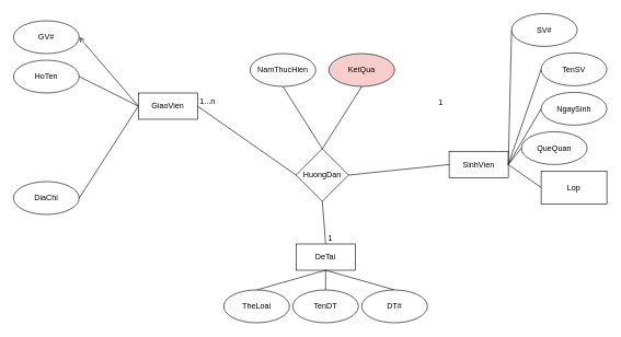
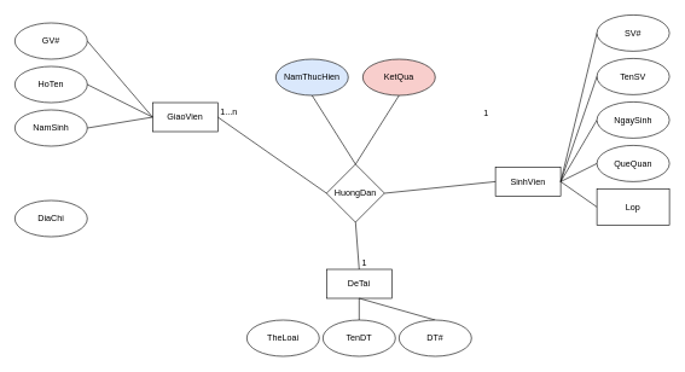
  <mxCell id="0" />
  <mxCell id="1" parent="0" />
  <mxCell id="2" value="GiaoVien" style="rounded=0;whiteSpace=wrap;html=1;" vertex="1" parent="1"><mxGeometry x="210" y="141" width="90" height="40" as="geometry" /></mxCell>
- <mxCell id="3" value="" style="endArrow=open;html=1;rounded=0;exitX=0;exitY=0.5;exitDx=0;exitDy=0;entryX=1;entryY=0.5;entryDx=0;entryDy=0;" edge="1" parent="1" source="2" target="4"><mxGeometry width="50" height="50" relative="1" as="geometry"><mxPoint x="250" y="271" as="sourcePoint" /><mxPoint x="20" y="41" as="targetPoint" /></mxGeometry></mxCell>
+ <mxCell id="3" value="" style="endArrow=none;html=1;rounded=0;exitX=0;exitY=0.5;exitDx=0;exitDy=0;entryX=1;entryY=0.5;entryDx=0;entryDy=0;" edge="1" parent="1" source="2" target="4"><mxGeometry width="50" height="50" relative="1" as="geometry"><mxPoint x="250" y="271" as="sourcePoint" /><mxPoint x="20" y="41" as="targetPoint" /></mxGeometry></mxCell>
  <mxCell id="4" value="GV#" style="ellipse;whiteSpace=wrap;html=1;" vertex="1" parent="1"><mxGeometry x="20" y="31" width="100" height="50" as="geometry" /></mxCell>
  <mxCell id="5" value="HoTen" style="ellipse;whiteSpace=wrap;html=1;" vertex="1" parent="1"><mxGeometry x="20" y="91" width="100" height="50" as="geometry" /></mxCell>
  <mxCell id="6" value="" style="endArrow=none;html=1;rounded=0;entryX=1;entryY=0.5;entryDx=0;entryDy=0;exitX=0;exitY=0.5;exitDx=0;exitDy=0;" edge="1" parent="1" source="2" target="5"><mxGeometry width="50" height="50" relative="1" as="geometry"><mxPoint x="-130" y="161" as="sourcePoint" /><mxPoint x="30" y="66" as="targetPoint" /></mxGeometry></mxCell>
+ <mxCell id="7" value="" style="endArrow=none;html=1;rounded=0;entryX=1;entryY=0.5;entryDx=0;entryDy=0;exitX=0;exitY=0.5;exitDx=0;exitDy=0;" edge="1" target="8" parent="1" source="2"><mxGeometry width="50" height="50" relative="1" as="geometry"><mxPoint x="-40" y="191" as="sourcePoint" /><mxPoint x="30" y="126" as="targetPoint" /></mxGeometry></mxCell>
+ <mxCell id="8" value="NamSinh" style="ellipse;whiteSpace=wrap;html=1;" vertex="1" parent="1"><mxGeometry x="20" y="151" width="100" height="50" as="geometry" /></mxCell>
  <mxCell id="9" value="DiaChi" style="ellipse;whiteSpace=wrap;html=1;" vertex="1" parent="1"><mxGeometry x="20" y="276" width="100" height="50" as="geometry" /></mxCell>
- <mxCell id="10" value="" style="endArrow=none;html=1;rounded=0;entryX=1;entryY=0.5;entryDx=0;entryDy=0;exitX=0;exitY=0.5;exitDx=0;exitDy=0;" edge="1" target="9" parent="1" source="2"><mxGeometry width="50" height="50" relative="1" as="geometry"><mxPoint x="-130" y="161" as="sourcePoint" /><mxPoint x="30" y="186" as="targetPoint" /></mxGeometry></mxCell>
  <mxCell id="11" value="DeTai" style="rounded=0;whiteSpace=wrap;html=1;" vertex="1" parent="1"><mxGeometry x="450" y="371" width="90" height="40" as="geometry" /></mxCell>
  <mxCell id="12" value="" style="endArrow=none;html=1;rounded=0;exitX=0.5;exitY=1;exitDx=0;exitDy=0;entryX=0.5;entryY=0;entryDx=0;entryDy=0;" edge="1" source="11" target="13" parent="1"><mxGeometry width="50" height="50" relative="1" as="geometry"><mxPoint x="500" y="551" as="sourcePoint" /><mxPoint x="270" y="321" as="targetPoint" /></mxGeometry></mxCell>
  <mxCell id="13" value="DT#" style="ellipse;whiteSpace=wrap;html=1;" vertex="1" parent="1"><mxGeometry x="550" y="441" width="100" height="50" as="geometry" /></mxCell>
  <mxCell id="14" value="TenDT" style="ellipse;whiteSpace=wrap;html=1;" vertex="1" parent="1"><mxGeometry x="445" y="441" width="100" height="50" as="geometry" /></mxCell>
  <mxCell id="15" value="" style="endArrow=none;html=1;rounded=0;entryX=0.5;entryY=0;entryDx=0;entryDy=0;exitX=0.5;exitY=1;exitDx=0;exitDy=0;" edge="1" source="11" target="14" parent="1"><mxGeometry width="50" height="50" relative="1" as="geometry"><mxPoint x="240" y="411" as="sourcePoint" /><mxPoint x="280" y="346" as="targetPoint" /></mxGeometry></mxCell>
- <mxCell id="16" value="" style="endArrow=none;html=1;rounded=0;entryX=0.5;entryY=0;entryDx=0;entryDy=0;exitX=0.5;exitY=1;exitDx=0;exitDy=0;" edge="1" source="11" target="17" parent="1"><mxGeometry width="50" height="50" relative="1" as="geometry"><mxPoint x="210" y="471" as="sourcePoint" /><mxPoint x="280" y="406" as="targetPoint" /></mxGeometry></mxCell>
  <mxCell id="17" value="TheLoai" style="ellipse;whiteSpace=wrap;html=1;" vertex="1" parent="1"><mxGeometry x="340" y="441" width="100" height="50" as="geometry" /></mxCell>
  <mxCell id="18" value="SinhVien" style="rounded=0;whiteSpace=wrap;html=1;" vertex="1" parent="1"><mxGeometry x="683" y="230" width="90" height="40" as="geometry" /></mxCell>
  <mxCell id="19" value="" style="endArrow=none;html=1;rounded=0;exitX=1;exitY=0.5;exitDx=0;exitDy=0;entryX=0;entryY=0.5;entryDx=0;entryDy=0;" edge="1" source="18" target="20" parent="1"><mxGeometry width="50" height="50" relative="1" as="geometry"><mxPoint x="1053" y="260" as="sourcePoint" /><mxPoint x="823" y="30" as="targetPoint" /></mxGeometry></mxCell>
- <mxCell id="20" value="SV#" style="ellipse;whiteSpace=wrap;html=1;" vertex="1" parent="1"><mxGeometry x="778" y="20" width="100" height="50" as="geometry" /></mxCell>
+ <mxCell id="20" value="SV#" style="ellipse;whiteSpace=wrap;html=1;" vertex="1" parent="1"><mxGeometry x="823" y="20" width="100" height="50" as="geometry" /></mxCell>
  <mxCell id="21" value="TenSV" style="ellipse;whiteSpace=wrap;html=1;" vertex="1" parent="1"><mxGeometry x="823" y="80" width="100" height="50" as="geometry" /></mxCell>
  <mxCell id="22" value="" style="endArrow=none;html=1;rounded=0;entryX=0;entryY=0.5;entryDx=0;entryDy=0;exitX=1;exitY=0.5;exitDx=0;exitDy=0;" edge="1" source="18" target="21" parent="1"><mxGeometry width="50" height="50" relative="1" as="geometry"><mxPoint x="763" y="120" as="sourcePoint" /><mxPoint x="833" y="55" as="targetPoint" /></mxGeometry></mxCell>
  <mxCell id="23" value="" style="endArrow=none;html=1;rounded=0;entryX=0;entryY=0.5;entryDx=0;entryDy=0;exitX=1;exitY=0.5;exitDx=0;exitDy=0;" edge="1" source="18" target="24" parent="1"><mxGeometry width="50" height="50" relative="1" as="geometry"><mxPoint x="763" y="180" as="sourcePoint" /><mxPoint x="833" y="115" as="targetPoint" /></mxGeometry></mxCell>
  <mxCell id="24" value="NgaySinh" style="ellipse;whiteSpace=wrap;html=1;" vertex="1" parent="1"><mxGeometry x="823" y="140" width="100" height="50" as="geometry" /></mxCell>
- <mxCell id="25" value="QueQuan" style="ellipse;whiteSpace=wrap;html=1;" vertex="1" parent="1"><mxGeometry x="793" y="200" width="100" height="50" as="geometry" /></mxCell>
+ <mxCell id="25" value="QueQuan" style="ellipse;whiteSpace=wrap;html=1;" vertex="1" parent="1"><mxGeometry x="823" y="200" width="100" height="50" as="geometry" /></mxCell>
  <mxCell id="26" value="" style="endArrow=none;html=1;rounded=0;entryX=0;entryY=0.5;entryDx=0;entryDy=0;exitX=1;exitY=0.5;exitDx=0;exitDy=0;" edge="1" source="18" target="25" parent="1"><mxGeometry width="50" height="50" relative="1" as="geometry"><mxPoint x="763" y="180" as="sourcePoint" /><mxPoint x="833" y="175" as="targetPoint" /></mxGeometry></mxCell>
  <mxCell id="27" value="" style="endArrow=none;html=1;rounded=0;entryX=0;entryY=0.5;entryDx=0;entryDy=0;exitX=1;exitY=0.5;exitDx=0;exitDy=0;" edge="1" target="28" parent="1" source="18"><mxGeometry width="50" height="50" relative="1" as="geometry"><mxPoint x="753" y="200" as="sourcePoint" /><mxPoint x="833" y="235" as="targetPoint" /></mxGeometry></mxCell>
  <mxCell id="28" value="Lop" style="whiteSpace=wrap;html=1;rounded=0;" vertex="1" parent="1"><mxGeometry x="823" y="260" width="100" height="50" as="geometry" /></mxCell>
  <mxCell id="29" value="HuongDan" style="rhombus;whiteSpace=wrap;html=1;" vertex="1" parent="1"><mxGeometry x="450" y="226" width="80" height="80" as="geometry" /></mxCell>
  <mxCell id="30" value="" style="endArrow=none;html=1;rounded=0;exitX=0.5;exitY=0;exitDx=0;exitDy=0;entryX=0.5;entryY=1;entryDx=0;entryDy=0;" edge="1" target="31" parent="1" source="29"><mxGeometry width="50" height="50" relative="1" as="geometry"><mxPoint x="600" y="196" as="sourcePoint" /><mxPoint x="410" y="76" as="targetPoint" /></mxGeometry></mxCell>
- <mxCell id="31" value="NamThucHien" style="ellipse;whiteSpace=wrap;html=1;" vertex="1" parent="1"><mxGeometry x="380" y="81" width="100" height="50" as="geometry" /></mxCell>
+ <mxCell id="31" value="NamThucHien" style="ellipse;whiteSpace=wrap;html=1;fillColor=#dae8fc;" vertex="1" parent="1"><mxGeometry x="380" y="81" width="100" height="50" as="geometry" /></mxCell>
  <mxCell id="32" value="" style="endArrow=none;html=1;rounded=0;entryX=0.5;entryY=1;entryDx=0;entryDy=0;exitX=0.5;exitY=0;exitDx=0;exitDy=0;" edge="1" target="33" parent="1" source="29"><mxGeometry width="50" height="50" relative="1" as="geometry"><mxPoint x="490" y="221" as="sourcePoint" /><mxPoint x="520" y="71" as="targetPoint" /></mxGeometry></mxCell>
  <mxCell id="33" value="KetQua" style="ellipse;whiteSpace=wrap;html=1;fillColor=#f8cecc;" vertex="1" parent="1"><mxGeometry x="500" y="81" width="100" height="50" as="geometry" /></mxCell>
  <mxCell id="34" value="" style="endArrow=none;html=1;rounded=0;entryX=0;entryY=0.5;entryDx=0;entryDy=0;exitX=1;exitY=0.5;exitDx=0;exitDy=0;" edge="1" parent="1" source="29" target="18"><mxGeometry width="50" height="50" relative="1" as="geometry"><mxPoint x="470" y="291" as="sourcePoint" /><mxPoint x="520" y="241" as="targetPoint" /></mxGeometry></mxCell>
  <mxCell id="35" value="1" style="text;html=1;align=center;verticalAlign=middle;resizable=0;points=[];autosize=1;strokeColor=none;fillColor=none;" vertex="1" parent="1"><mxGeometry x="660" y="146" width="20" height="20" as="geometry" /></mxCell>
  <mxCell id="36" value="1" style="text;html=1;align=center;verticalAlign=middle;resizable=0;points=[];autosize=1;strokeColor=none;fillColor=none;" vertex="1" parent="1"><mxGeometry x="492" y="352" width="20" height="20" as="geometry" /></mxCell>
  <mxCell id="37" value="" style="endArrow=none;html=1;rounded=0;entryX=0.5;entryY=0;entryDx=0;entryDy=0;exitX=0.5;exitY=1;exitDx=0;exitDy=0;" edge="1" parent="1" source="29" target="11"><mxGeometry width="50" height="50" relative="1" as="geometry"><mxPoint x="540" y="276" as="sourcePoint" /><mxPoint x="693" y="170" as="targetPoint" /></mxGeometry></mxCell>
  <mxCell id="38" value="" style="endArrow=none;html=1;rounded=0;entryX=0;entryY=0.5;entryDx=0;entryDy=0;exitX=1;exitY=0.5;exitDx=0;exitDy=0;" edge="1" parent="1" source="2" target="29"><mxGeometry width="50" height="50" relative="1" as="geometry"><mxPoint x="540" y="276" as="sourcePoint" /><mxPoint x="693" y="170" as="targetPoint" /></mxGeometry></mxCell>
  <mxCell id="39" value="1...n" style="text;html=1;align=center;verticalAlign=middle;resizable=0;points=[];autosize=1;strokeColor=none;fillColor=none;" vertex="1" parent="1"><mxGeometry x="295" y="144" width="40" height="20" as="geometry" /></mxCell>
